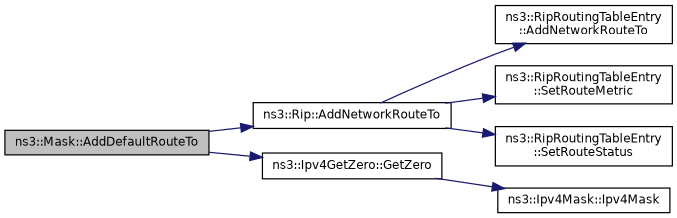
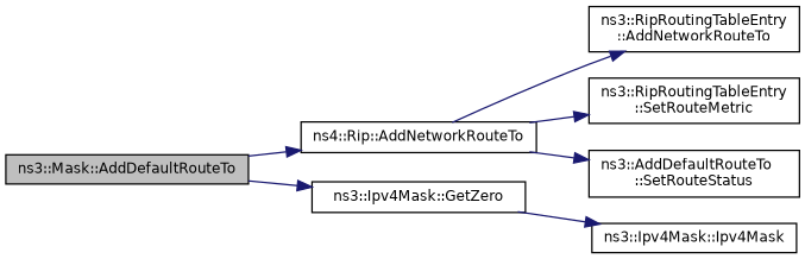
  digraph {
    rankdir=LR
    node [color=black fillcolor=white fontname=Helvetica fontsize=10 shape=record style=filled]
    edge [color=midnightblue fontname=Helvetica fontsize=10 labelfontname=Helvetica labelfontsize=10 style=solid]
    n1 [fillcolor=grey75 fontcolor=black height=0.2 label="ns3::Mask::AddDefaultRouteTo" width=0.4]
-   n2 [height=0.2 label="ns3::Rip::AddNetworkRouteTo" width=0.4]
-   n3 [height=0.2 label="ns3::Ipv4GetZero::GetZero" width=0.4]
+   n2 [height=0.2 label="ns4::Rip::AddNetworkRouteTo" width=0.4]
+   n3 [height=0.2 label="ns3::Ipv4Mask::GetZero" width=0.4]
    n4 [height=0.2 label="ns3::RipRoutingTableEntry\l::AddNetworkRouteTo" width=0.4]
    n5 [height=0.2 label="ns3::RipRoutingTableEntry\l::SetRouteMetric" width=0.4]
-   n6 [height=0.2 label="ns3::RipRoutingTableEntry\l::SetRouteStatus" width=0.4]
+   n6 [height=0.2 label="ns3::AddDefaultRouteTo\l::SetRouteStatus" width=0.4]
    n7 [height=0.2 label="ns3::Ipv4Mask::Ipv4Mask" width=0.4]
    n1 -> n2
    n1 -> n3
    n2 -> n4
    n2 -> n5
    n2 -> n6
    n3 -> n7
  }
